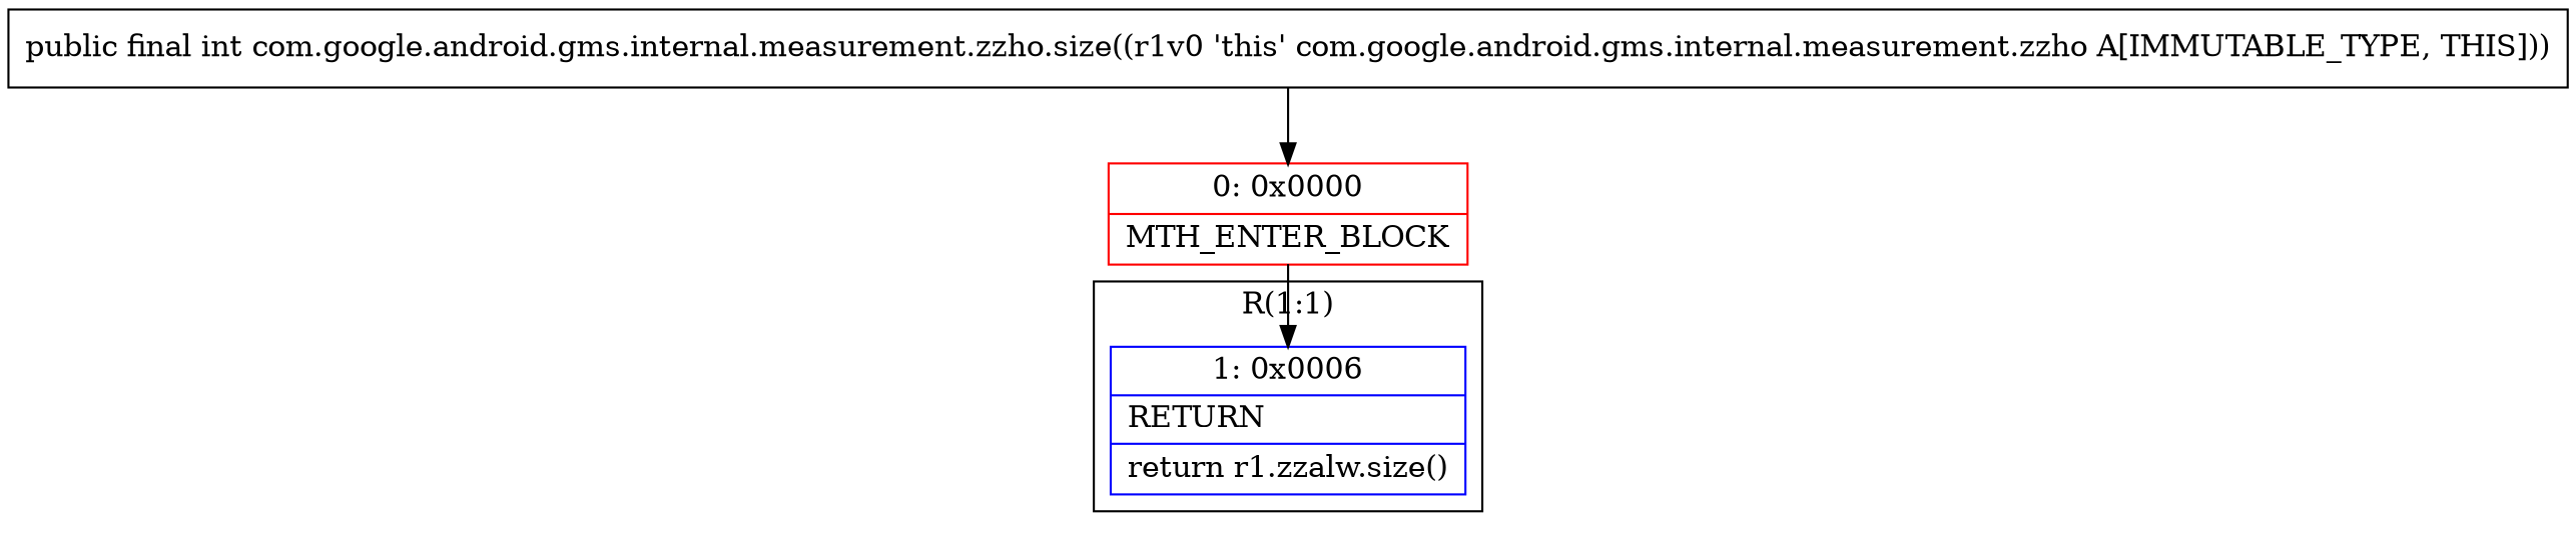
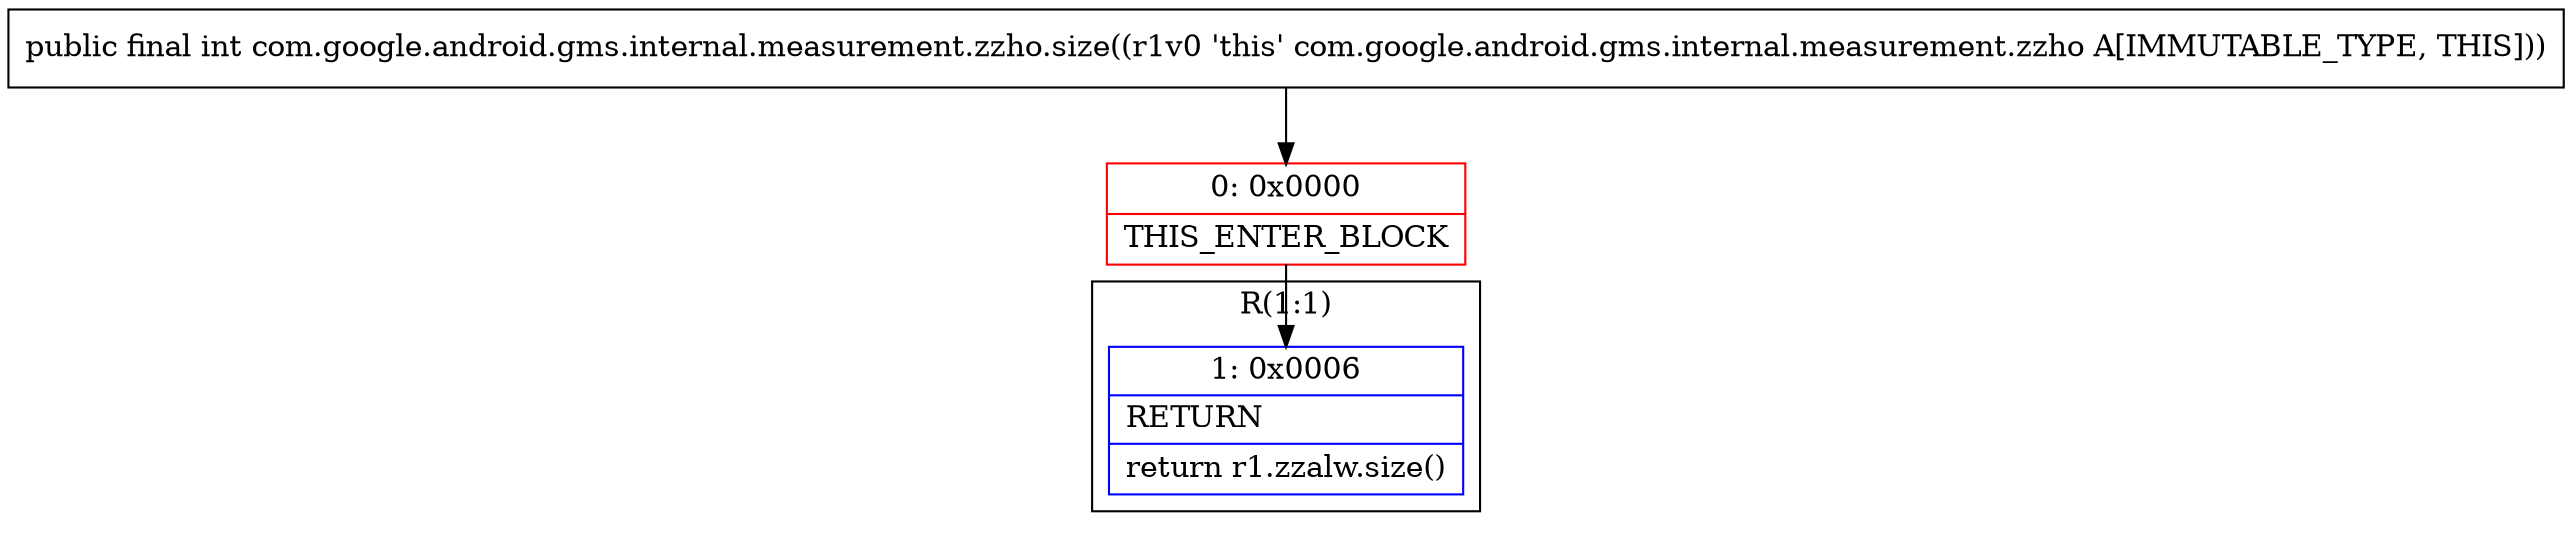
  digraph {
    node [shape=record]
    n1 [color=blue label="{1\:\ 0x0006|RETURN\l|return r1.zzalw.size()\l}"]
-   n2 [color=red label="{0\:\ 0x0000|MTH_ENTER_BLOCK\l}"]
+   n2 [color=red label="{0\:\ 0x0000|THIS_ENTER_BLOCK\l}"]
    n3 [label="{public final int com.google.android.gms.internal.measurement.zzho.size((r1v0 'this' com.google.android.gms.internal.measurement.zzho A[IMMUTABLE_TYPE, THIS])) }"]
    subgraph cluster_1 {
      label="R(1:1)"
      n1
    }
    n2 -> n1
    n3 -> n2
  }
